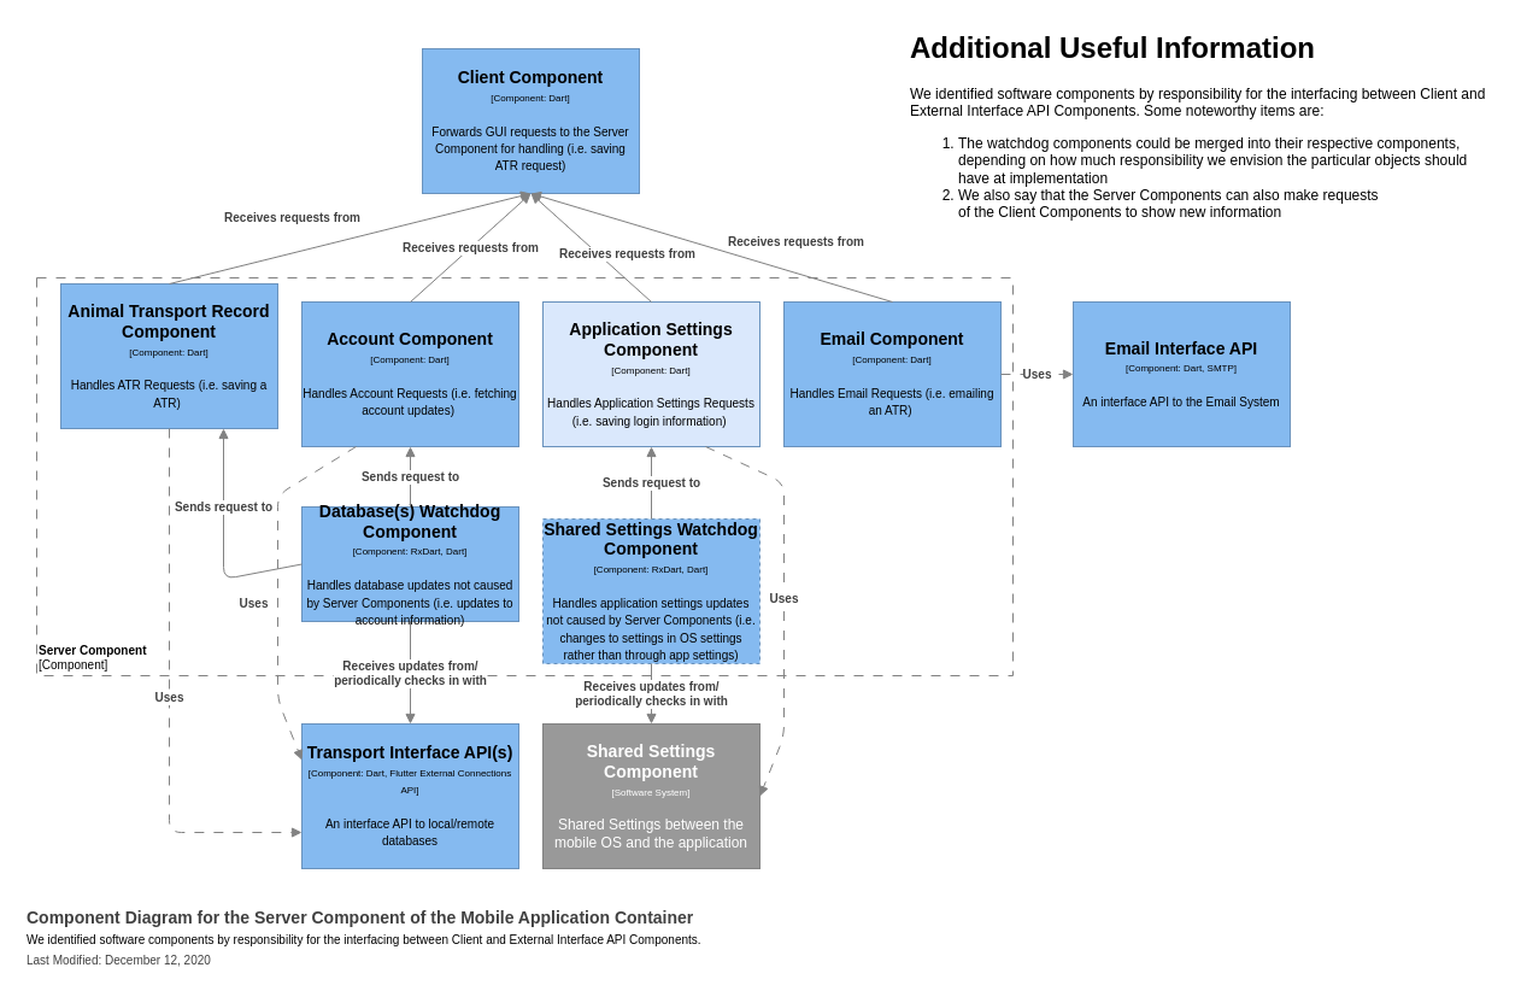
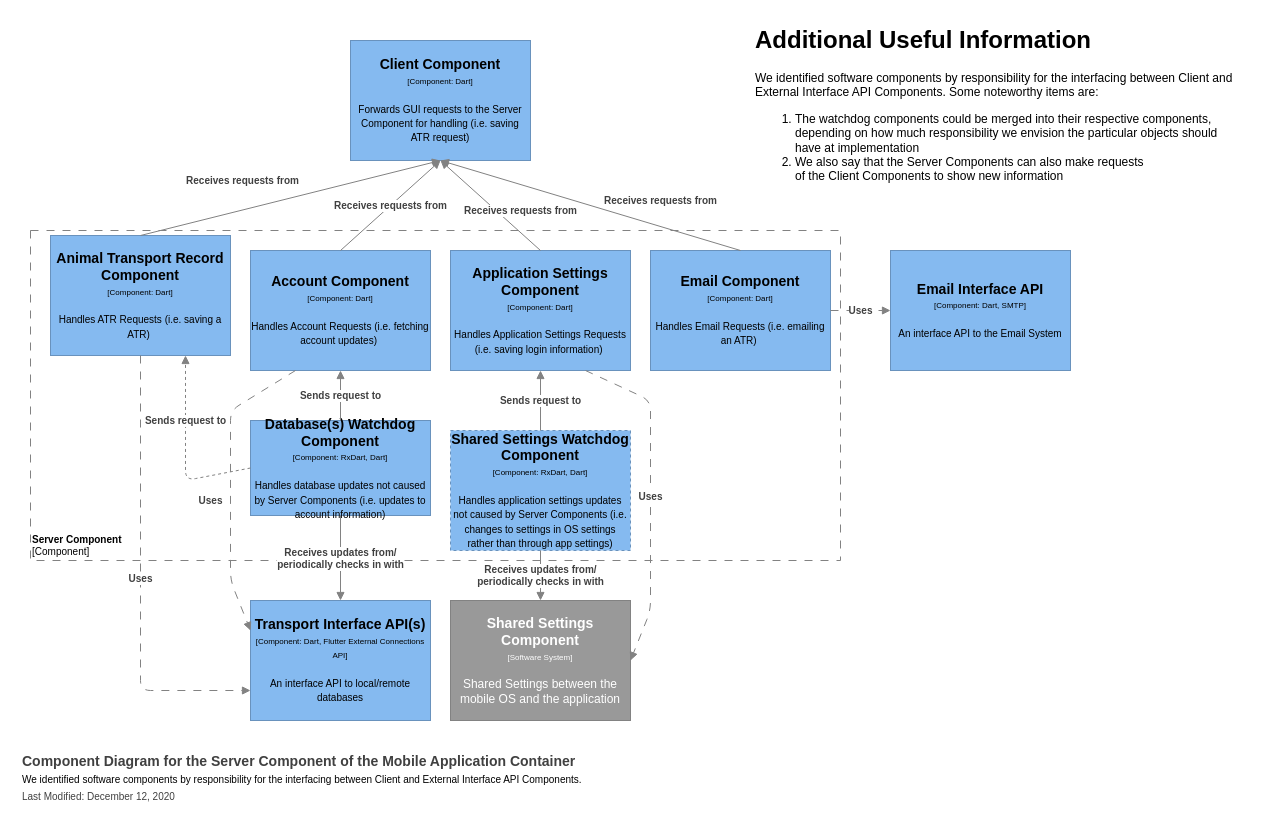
  <mxCell id="0" />
  <mxCell id="1" parent="0" />
  <mxCell id="2" value="&lt;font style=&quot;font-size: 10px&quot;&gt;&lt;b&gt;Server Component&lt;br&gt;&lt;/b&gt;[Component]&lt;/font&gt;" style="rounded=0;whiteSpace=wrap;html=1;strokeColor=#828282;fillColor=none;fontColor=#000000;align=left;labelPosition=center;verticalLabelPosition=middle;verticalAlign=bottom;dashed=1;strokeWidth=1;perimeterSpacing=0;spacing=2;spacingTop=0;fontSize=10;dashPattern=8 8;" parent="1" vertex="1"><mxGeometry x="30" y="230" width="810" height="330" as="geometry" /></mxCell>
  <mxCell id="3" value="Component Diagram for the Server Component of the Mobile Application Container&lt;br&gt;&lt;span style=&quot;color: rgb(0 , 0 , 0) ; font-weight: 400&quot;&gt;&lt;font style=&quot;font-size: 10px&quot;&gt;We identified software components by responsibility for the interfacing between Client and External Interface API Components.&lt;/font&gt;&lt;/span&gt;&lt;br style=&quot;font-size: x-small ; font-weight: 400&quot;&gt;&lt;span style=&quot;font-size: x-small ; font-weight: 400&quot;&gt;Last Modified: December 12, 2020&lt;/span&gt;" style="text;html=1;resizable=0;points=[];autosize=1;align=left;verticalAlign=top;spacingTop=-4;fontSize=14;fontColor=#404040;fontStyle=1" parent="1" vertex="1"><mxGeometry x="20" y="750" width="580" height="50" as="geometry" /></mxCell>
  <mxCell id="4" value="&lt;div&gt;&lt;span style=&quot;font-size: 14px&quot;&gt;&lt;b&gt;Client Component&lt;/b&gt;&lt;/span&gt;&lt;/div&gt;&lt;div&gt;&lt;span style=&quot;font-size: 8px&quot;&gt;[Component: Dart]&lt;/span&gt;&lt;/div&gt;&lt;div&gt;&lt;span style=&quot;font-size: 8px&quot;&gt;&lt;br&gt;&lt;/span&gt;&lt;/div&gt;&lt;div&gt;&lt;font size=&quot;1&quot;&gt;Forwards GUI requests to the Server Component for handling (i.e. saving ATR request)&lt;/font&gt;&lt;/div&gt;" style="rounded=0;whiteSpace=wrap;html=1;fillColor=#85baf0;fontColor=#000000;strokeColor=#6992BD;resizable=0;" parent="1" vertex="1"><mxGeometry x="350" y="40" width="180" height="120" as="geometry" /></mxCell>
  <mxCell id="5" value="&lt;div&gt;&lt;span style=&quot;font-size: 14px&quot;&gt;&lt;b&gt;Email Interface API&lt;/b&gt;&lt;/span&gt;&lt;/div&gt;&lt;div&gt;&lt;span style=&quot;font-size: 8px&quot;&gt;[Component: Dart, SMTP]&lt;/span&gt;&lt;/div&gt;&lt;div&gt;&lt;span style=&quot;font-size: 8px&quot;&gt;&lt;br&gt;&lt;/span&gt;&lt;/div&gt;&lt;div&gt;&lt;font style=&quot;font-size: 10px&quot;&gt;An interface API to the Email System&lt;/font&gt;&lt;/div&gt;" style="rounded=0;whiteSpace=wrap;html=1;fillColor=#85baf0;fontColor=#000000;strokeColor=#6992BD;resizable=0;" parent="1" vertex="1"><mxGeometry x="890" y="250" width="180" height="120" as="geometry" /></mxCell>
  <mxCell id="6" value="&lt;div&gt;&lt;span style=&quot;font-size: 14px&quot;&gt;&lt;b&gt;Transport Interface API(s)&lt;/b&gt;&lt;/span&gt;&lt;/div&gt;&lt;div&gt;&lt;span style=&quot;font-size: 8px&quot;&gt;[Component: Dart, Flutter External Connections API]&lt;/span&gt;&lt;/div&gt;&lt;div&gt;&lt;span style=&quot;font-size: 8px&quot;&gt;&lt;br&gt;&lt;/span&gt;&lt;/div&gt;&lt;div&gt;&lt;font size=&quot;1&quot;&gt;An interface API to local/remote databases&lt;/font&gt;&lt;/div&gt;" style="rounded=0;whiteSpace=wrap;html=1;fillColor=#85baf0;fontColor=#000000;strokeColor=#6992BD;resizable=0;" parent="1" vertex="1"><mxGeometry x="250" y="600" width="180" height="120" as="geometry" /></mxCell>
  <mxCell id="7" value="&lt;div&gt;&lt;span style=&quot;font-size: 14px&quot;&gt;&lt;b&gt;Shared Settings Component&lt;/b&gt;&lt;/span&gt;&lt;/div&gt;&lt;div&gt;&lt;span style=&quot;font-size: 8px&quot;&gt;[Software System&lt;/span&gt;&lt;span style=&quot;font-size: 8px&quot;&gt;]&lt;/span&gt;&lt;br&gt;&lt;/div&gt;&lt;div&gt;&lt;br&gt;&lt;/div&gt;&lt;div&gt;Shared Settings between the mobile OS and the application&lt;/div&gt;" style="rounded=0;whiteSpace=wrap;html=1;fillColor=#999999;fontColor=#FFFFFF;strokeColor=#828282;resizable=0;" parent="1" vertex="1"><mxGeometry x="450" y="600" width="180" height="120" as="geometry" /></mxCell>
  <mxCell id="8" style="edgeStyle=orthogonalEdgeStyle;rounded=0;orthogonalLoop=1;jettySize=auto;html=1;exitX=0.5;exitY=1;exitDx=0;exitDy=0;" parent="1" source="2" target="2" edge="1"><mxGeometry relative="1" as="geometry" /></mxCell>
  <mxCell id="9" value="&lt;h1&gt;Additional Useful Information&lt;/h1&gt;We identified software components by responsibility for the interfacing between Client and External Interface API Components.&amp;nbsp;&lt;span&gt;Some noteworthy items are:&lt;/span&gt;&lt;br&gt;&lt;ol&gt;&lt;li&gt;The watchdog components could be merged into their respective components, depending on how much responsibility we envision the particular objects should have at implementation&lt;/li&gt;&lt;li&gt;&lt;span&gt;We also say that the Server Components can also make requests&amp;nbsp;&lt;/span&gt;&lt;br&gt;&lt;span&gt;of the Client Components to show new information&lt;/span&gt;&lt;br&gt;&lt;/li&gt;&lt;/ol&gt;&lt;p&gt;&lt;/p&gt;" style="text;html=1;strokeColor=none;fillColor=none;spacing=5;spacingTop=-20;whiteSpace=wrap;overflow=hidden;rounded=0;" parent="1" vertex="1"><mxGeometry x="750" y="20" width="490" height="170" as="geometry" /></mxCell>
  <mxCell id="10" value="&lt;div&gt;&lt;span style=&quot;font-size: 14px&quot;&gt;&lt;b&gt;Animal Transport Record Component&lt;/b&gt;&lt;/span&gt;&lt;/div&gt;&lt;div&gt;&lt;span style=&quot;font-size: 8px&quot;&gt;[Component: Dart]&lt;/span&gt;&lt;/div&gt;&lt;div&gt;&lt;span style=&quot;font-size: 8px&quot;&gt;&lt;br&gt;&lt;/span&gt;&lt;/div&gt;&lt;div&gt;&lt;font size=&quot;1&quot;&gt;Handles ATR Requests (i.e. saving a ATR)&amp;nbsp;&lt;/font&gt;&lt;/div&gt;" style="rounded=0;whiteSpace=wrap;html=1;fillColor=#85baf0;fontColor=#000000;strokeColor=#6992BD;resizable=0;" vertex="1" parent="1"><mxGeometry x="50" y="235" width="180" height="120" as="geometry" /></mxCell>
  <mxCell id="11" value="&lt;div&gt;&lt;span style=&quot;font-size: 14px&quot;&gt;&lt;b&gt;Account Component&lt;/b&gt;&lt;/span&gt;&lt;/div&gt;&lt;div&gt;&lt;span style=&quot;font-size: 8px&quot;&gt;[Component: Dart]&lt;/span&gt;&lt;/div&gt;&lt;div&gt;&lt;span style=&quot;font-size: 8px&quot;&gt;&lt;br&gt;&lt;/span&gt;&lt;/div&gt;&lt;div&gt;&lt;font size=&quot;1&quot;&gt;Handles Account Requests (i.e. fetching account updates)&amp;nbsp;&lt;/font&gt;&lt;/div&gt;" style="rounded=0;whiteSpace=wrap;html=1;fillColor=#85baf0;fontColor=#000000;strokeColor=#6992BD;resizable=0;" vertex="1" parent="1"><mxGeometry x="250" y="250" width="180" height="120" as="geometry" /></mxCell>
- <mxCell id="12" value="&lt;div&gt;&lt;span style=&quot;font-size: 14px&quot;&gt;&lt;b&gt;Application Settings Component&lt;/b&gt;&lt;/span&gt;&lt;/div&gt;&lt;div&gt;&lt;span style=&quot;font-size: 8px&quot;&gt;[Component: Dart]&lt;/span&gt;&lt;/div&gt;&lt;div&gt;&lt;span style=&quot;font-size: 8px&quot;&gt;&lt;br&gt;&lt;/span&gt;&lt;/div&gt;&lt;div&gt;&lt;font size=&quot;1&quot;&gt;Handles Application Settings Requests (i.e. saving login information)&amp;nbsp;&lt;/font&gt;&lt;/div&gt;" style="rounded=0;whiteSpace=wrap;html=1;fillColor=#dae8fc;fontColor=#000000;strokeColor=#6992BD;resizable=0;" vertex="1" parent="1"><mxGeometry x="450" y="250" width="180" height="120" as="geometry" /></mxCell>
+ <mxCell id="12" value="&lt;div&gt;&lt;span style=&quot;font-size: 14px&quot;&gt;&lt;b&gt;Application Settings Component&lt;/b&gt;&lt;/span&gt;&lt;/div&gt;&lt;div&gt;&lt;span style=&quot;font-size: 8px&quot;&gt;[Component: Dart]&lt;/span&gt;&lt;/div&gt;&lt;div&gt;&lt;span style=&quot;font-size: 8px&quot;&gt;&lt;br&gt;&lt;/span&gt;&lt;/div&gt;&lt;div&gt;&lt;font size=&quot;1&quot;&gt;Handles Application Settings Requests (i.e. saving login information)&amp;nbsp;&lt;/font&gt;&lt;/div&gt;" style="rounded=0;whiteSpace=wrap;html=1;fillColor=#85baf0;fontColor=#000000;strokeColor=#6992BD;resizable=0;" vertex="1" parent="1"><mxGeometry x="450" y="250" width="180" height="120" as="geometry" /></mxCell>
  <mxCell id="13" value="&lt;div&gt;&lt;span style=&quot;font-size: 14px&quot;&gt;&lt;b&gt;Email Component&lt;/b&gt;&lt;/span&gt;&lt;/div&gt;&lt;div&gt;&lt;span style=&quot;font-size: 8px&quot;&gt;[Component: Dart]&lt;/span&gt;&lt;/div&gt;&lt;div&gt;&lt;span style=&quot;font-size: 8px&quot;&gt;&lt;br&gt;&lt;/span&gt;&lt;/div&gt;&lt;div&gt;&lt;font size=&quot;1&quot;&gt;Handles Email Requests (i.e. emailing an ATR)&amp;nbsp;&lt;/font&gt;&lt;/div&gt;" style="rounded=0;whiteSpace=wrap;html=1;fillColor=#85baf0;fontColor=#000000;strokeColor=#6992BD;resizable=0;" vertex="1" parent="1"><mxGeometry x="650" y="250" width="180" height="120" as="geometry" /></mxCell>
  <mxCell id="14" value="&lt;div&gt;&lt;span style=&quot;font-size: 14px&quot;&gt;&lt;b&gt;Database(s) Watchdog Component&lt;/b&gt;&lt;/span&gt;&lt;/div&gt;&lt;div&gt;&lt;span style=&quot;font-size: 8px&quot;&gt;[Component: RxDart, Dart]&lt;/span&gt;&lt;/div&gt;&lt;div&gt;&lt;span style=&quot;font-size: 8px&quot;&gt;&lt;br&gt;&lt;/span&gt;&lt;/div&gt;&lt;div&gt;&lt;font size=&quot;1&quot;&gt;Handles database updates not caused by Server Components (i.e. updates to account information)&lt;/font&gt;&lt;/div&gt;" style="rounded=0;whiteSpace=wrap;html=1;fillColor=#85baf0;fontColor=#000000;strokeColor=#6992BD;resizable=0;" vertex="1" parent="1"><mxGeometry x="250" y="420" width="180" height="95" as="geometry" /></mxCell>
  <mxCell id="15" value="&lt;div&gt;&lt;span style=&quot;font-size: 14px&quot;&gt;&lt;b&gt;Shared Settings Watchdog Component&lt;/b&gt;&lt;/span&gt;&lt;/div&gt;&lt;div&gt;&lt;span style=&quot;font-size: 8px&quot;&gt;[Component: RxDart, Dart]&lt;/span&gt;&lt;/div&gt;&lt;div&gt;&lt;span style=&quot;font-size: 8px&quot;&gt;&lt;br&gt;&lt;/span&gt;&lt;/div&gt;&lt;div&gt;&lt;font size=&quot;1&quot;&gt;Handles application settings updates not caused by Server Components (i.e. changes to settings in OS settings rather than through app settings)&lt;/font&gt;&lt;/div&gt;" style="rounded=0;whiteSpace=wrap;html=1;fillColor=#85baf0;fontColor=#000000;strokeColor=#6992BD;resizable=0;dashed=1;" vertex="1" parent="1"><mxGeometry x="450" y="430" width="180" height="120" as="geometry" /></mxCell>
  <mxCell id="16" style="edgeStyle=orthogonalEdgeStyle;rounded=0;orthogonalLoop=1;jettySize=auto;html=1;exitX=0.5;exitY=1;exitDx=0;exitDy=0;" edge="1" parent="1" source="2" target="2"><mxGeometry relative="1" as="geometry" /></mxCell>
  <mxCell id="17" value="&lt;span style=&quot;font-size: 10px&quot;&gt;&lt;b&gt;Receives requests from&lt;/b&gt;&lt;br&gt;&lt;/span&gt;" style="endArrow=block;html=1;fontSize=10;fontColor=#404040;strokeWidth=1;endFill=1;strokeColor=#828282;elbow=vertical;exitX=0.5;exitY=0;exitDx=0;exitDy=0;entryX=0.5;entryY=1;entryDx=0;entryDy=0;" edge="1" parent="1" source="10" target="4"><mxGeometry x="-0.278" y="29" width="50" height="50" relative="1" as="geometry"><mxPoint x="530" y="350" as="sourcePoint" /><mxPoint x="730" y="350" as="targetPoint" /><mxPoint as="offset" /></mxGeometry></mxCell>
  <mxCell id="18" value="&lt;span style=&quot;font-size: 10px&quot;&gt;&lt;b&gt;Receives requests from&lt;/b&gt;&lt;br&gt;&lt;/span&gt;" style="endArrow=block;html=1;fontSize=10;fontColor=#404040;strokeWidth=1;endFill=1;strokeColor=#828282;elbow=vertical;exitX=0.5;exitY=0;exitDx=0;exitDy=0;" edge="1" parent="1" source="11"><mxGeometry width="50" height="50" relative="1" as="geometry"><mxPoint x="150" y="260" as="sourcePoint" /><mxPoint x="440" y="160" as="targetPoint" /></mxGeometry></mxCell>
  <mxCell id="19" value="&lt;span style=&quot;font-size: 10px&quot;&gt;&lt;b&gt;Receives requests from&lt;/b&gt;&lt;br&gt;&lt;/span&gt;" style="endArrow=block;html=1;fontSize=10;fontColor=#404040;strokeWidth=1;endFill=1;strokeColor=#828282;elbow=vertical;exitX=0.5;exitY=0;exitDx=0;exitDy=0;entryX=0.5;entryY=1;entryDx=0;entryDy=0;" edge="1" parent="1" source="12" target="4"><mxGeometry x="-0.381" y="-16" width="50" height="50" relative="1" as="geometry"><mxPoint x="350" y="260" as="sourcePoint" /><mxPoint x="450" y="170" as="targetPoint" /><mxPoint x="1" as="offset" /></mxGeometry></mxCell>
  <mxCell id="20" value="&lt;span style=&quot;font-size: 10px&quot;&gt;&lt;b&gt;Receives requests from&lt;/b&gt;&lt;br&gt;&lt;/span&gt;" style="endArrow=block;html=1;fontSize=10;fontColor=#404040;strokeWidth=1;endFill=1;strokeColor=#828282;elbow=vertical;exitX=0.5;exitY=0;exitDx=0;exitDy=0;entryX=0.5;entryY=1;entryDx=0;entryDy=0;" edge="1" parent="1" source="13" target="4"><mxGeometry x="-0.419" y="-25" width="50" height="50" relative="1" as="geometry"><mxPoint x="550" y="260" as="sourcePoint" /><mxPoint x="450" y="170" as="targetPoint" /><mxPoint as="offset" /></mxGeometry></mxCell>
  <mxCell id="21" value="&lt;span style=&quot;font-size: 10px&quot;&gt;&lt;b&gt;Receives updates from/&lt;br&gt;periodically checks in with&lt;/b&gt;&lt;br&gt;&lt;/span&gt;" style="endArrow=block;html=1;fontSize=10;fontColor=#404040;strokeWidth=1;endFill=1;strokeColor=#828282;elbow=vertical;exitX=0.5;exitY=1;exitDx=0;exitDy=0;entryX=0.5;entryY=0;entryDx=0;entryDy=0;" edge="1" parent="1" source="14" target="6"><mxGeometry width="50" height="50" relative="1" as="geometry"><mxPoint x="380" y="460" as="sourcePoint" /><mxPoint x="580" y="460" as="targetPoint" /></mxGeometry></mxCell>
  <mxCell id="22" value="&lt;span style=&quot;font-size: 10px&quot;&gt;&lt;b&gt;Receives updates from/&lt;br&gt;periodically checks in with&lt;/b&gt;&lt;br&gt;&lt;/span&gt;" style="endArrow=block;html=1;fontSize=10;fontColor=#404040;strokeWidth=1;endFill=1;strokeColor=#828282;elbow=vertical;exitX=0.5;exitY=1;exitDx=0;exitDy=0;entryX=0.5;entryY=0;entryDx=0;entryDy=0;" edge="1" parent="1" source="15" target="7"><mxGeometry width="50" height="50" relative="1" as="geometry"><mxPoint x="360" y="550" as="sourcePoint" /><mxPoint x="360" y="610" as="targetPoint" /></mxGeometry></mxCell>
  <mxCell id="23" value="&lt;b&gt;Uses&lt;/b&gt;" style="endArrow=block;html=1;fontSize=10;fontColor=#404040;strokeWidth=1;endFill=1;dashed=1;dashPattern=8 8;strokeColor=#828282;elbow=vertical;exitX=1;exitY=0.5;exitDx=0;exitDy=0;entryX=0;entryY=0.5;entryDx=0;entryDy=0;" edge="1" parent="1" source="13" target="5"><mxGeometry width="50" height="50" relative="1" as="geometry"><mxPoint x="670" y="360" as="sourcePoint" /><mxPoint x="870" y="360" as="targetPoint" /></mxGeometry></mxCell>
  <mxCell id="24" value="&lt;span style=&quot;font-size: 10px&quot;&gt;&lt;b&gt;Sends request to&lt;/b&gt;&lt;br&gt;&lt;/span&gt;" style="endArrow=block;html=1;fontSize=10;fontColor=#404040;strokeWidth=1;endFill=1;strokeColor=#828282;elbow=vertical;exitX=0.5;exitY=0;exitDx=0;exitDy=0;entryX=0.5;entryY=1;entryDx=0;entryDy=0;" edge="1" parent="1" source="14" target="11"><mxGeometry width="50" height="50" relative="1" as="geometry"><mxPoint x="350" y="430" as="sourcePoint" /><mxPoint x="550" y="430" as="targetPoint" /></mxGeometry></mxCell>
  <mxCell id="25" value="&lt;span style=&quot;font-size: 10px&quot;&gt;&lt;b&gt;Sends request to&lt;/b&gt;&lt;br&gt;&lt;/span&gt;" style="endArrow=block;html=1;fontSize=10;fontColor=#404040;strokeWidth=1;endFill=1;strokeColor=#828282;elbow=vertical;exitX=0.5;exitY=0;exitDx=0;exitDy=0;entryX=0.5;entryY=1;entryDx=0;entryDy=0;" edge="1" parent="1" source="15" target="12"><mxGeometry width="50" height="50" relative="1" as="geometry"><mxPoint x="350" y="430" as="sourcePoint" /><mxPoint x="350" y="380" as="targetPoint" /></mxGeometry></mxCell>
  <mxCell id="26" value="&lt;b&gt;Uses&lt;br&gt;&lt;/b&gt;" style="endArrow=block;html=1;fontSize=10;fontColor=#404040;strokeWidth=1;endFill=1;dashed=1;dashPattern=8 8;strokeColor=#828282;elbow=vertical;exitX=0.5;exitY=1;exitDx=0;exitDy=0;entryX=0;entryY=0.75;entryDx=0;entryDy=0;" edge="1" parent="1" source="10" target="6"><mxGeometry width="50" height="50" relative="1" as="geometry"><mxPoint x="340" y="410" as="sourcePoint" /><mxPoint x="540" y="410" as="targetPoint" /><Array as="points"><mxPoint x="140" y="690" /></Array></mxGeometry></mxCell>
  <mxCell id="27" value="&lt;b&gt;Uses&lt;br&gt;&lt;/b&gt;" style="endArrow=block;html=1;fontSize=10;fontColor=#404040;strokeWidth=1;endFill=1;dashed=1;dashPattern=8 8;strokeColor=#828282;elbow=vertical;exitX=0.25;exitY=1;exitDx=0;exitDy=0;entryX=0;entryY=0.25;entryDx=0;entryDy=0;" edge="1" parent="1" source="11" target="6"><mxGeometry x="0.108" y="-20" width="50" height="50" relative="1" as="geometry"><mxPoint x="150" y="380" as="sourcePoint" /><mxPoint x="260" y="700" as="targetPoint" /><Array as="points"><mxPoint x="230" y="410" /><mxPoint x="230" y="580" /></Array><mxPoint as="offset" /></mxGeometry></mxCell>
  <mxCell id="28" value="&lt;b&gt;Uses&lt;br&gt;&lt;/b&gt;" style="endArrow=block;html=1;fontSize=10;fontColor=#404040;strokeWidth=1;endFill=1;dashed=1;dashPattern=8 8;strokeColor=#828282;elbow=vertical;exitX=0.75;exitY=1;exitDx=0;exitDy=0;entryX=1;entryY=0.5;entryDx=0;entryDy=0;" edge="1" parent="1" source="12" target="7"><mxGeometry width="50" height="50" relative="1" as="geometry"><mxPoint x="305" y="380" as="sourcePoint" /><mxPoint x="260" y="640" as="targetPoint" /><Array as="points"><mxPoint x="650" y="400" /><mxPoint x="650" y="610" /></Array></mxGeometry></mxCell>
- <mxCell id="29" value="&lt;span style=&quot;font-size: 10px&quot;&gt;&lt;b&gt;Sends request to&lt;/b&gt;&lt;br&gt;&lt;/span&gt;" style="endArrow=block;html=1;fontSize=10;fontColor=#404040;strokeWidth=1;endFill=1;strokeColor=#828282;elbow=vertical;exitX=0;exitY=0.5;exitDx=0;exitDy=0;entryX=0.75;entryY=1;entryDx=0;entryDy=0;" edge="1" parent="1" source="14" target="10"><mxGeometry x="0.314" width="50" height="50" relative="1" as="geometry"><mxPoint x="350" y="430" as="sourcePoint" /><mxPoint x="350" y="380" as="targetPoint" /><Array as="points"><mxPoint x="185" y="480" /></Array><mxPoint as="offset" /></mxGeometry></mxCell>
+ <mxCell id="29" value="&lt;span style=&quot;font-size: 10px&quot;&gt;&lt;b&gt;Sends request to&lt;/b&gt;&lt;br&gt;&lt;/span&gt;" style="endArrow=block;html=1;fontSize=10;fontColor=#404040;strokeWidth=1;endFill=1;strokeColor=#828282;elbow=vertical;exitX=0;exitY=0.5;exitDx=0;exitDy=0;entryX=0.75;entryY=1;entryDx=0;entryDy=0;dashed=1;" edge="1" parent="1" source="14" target="10"><mxGeometry x="0.314" width="50" height="50" relative="1" as="geometry"><mxPoint x="350" y="430" as="sourcePoint" /><mxPoint x="350" y="380" as="targetPoint" /><Array as="points"><mxPoint x="185" y="480" /></Array><mxPoint as="offset" /></mxGeometry></mxCell>
